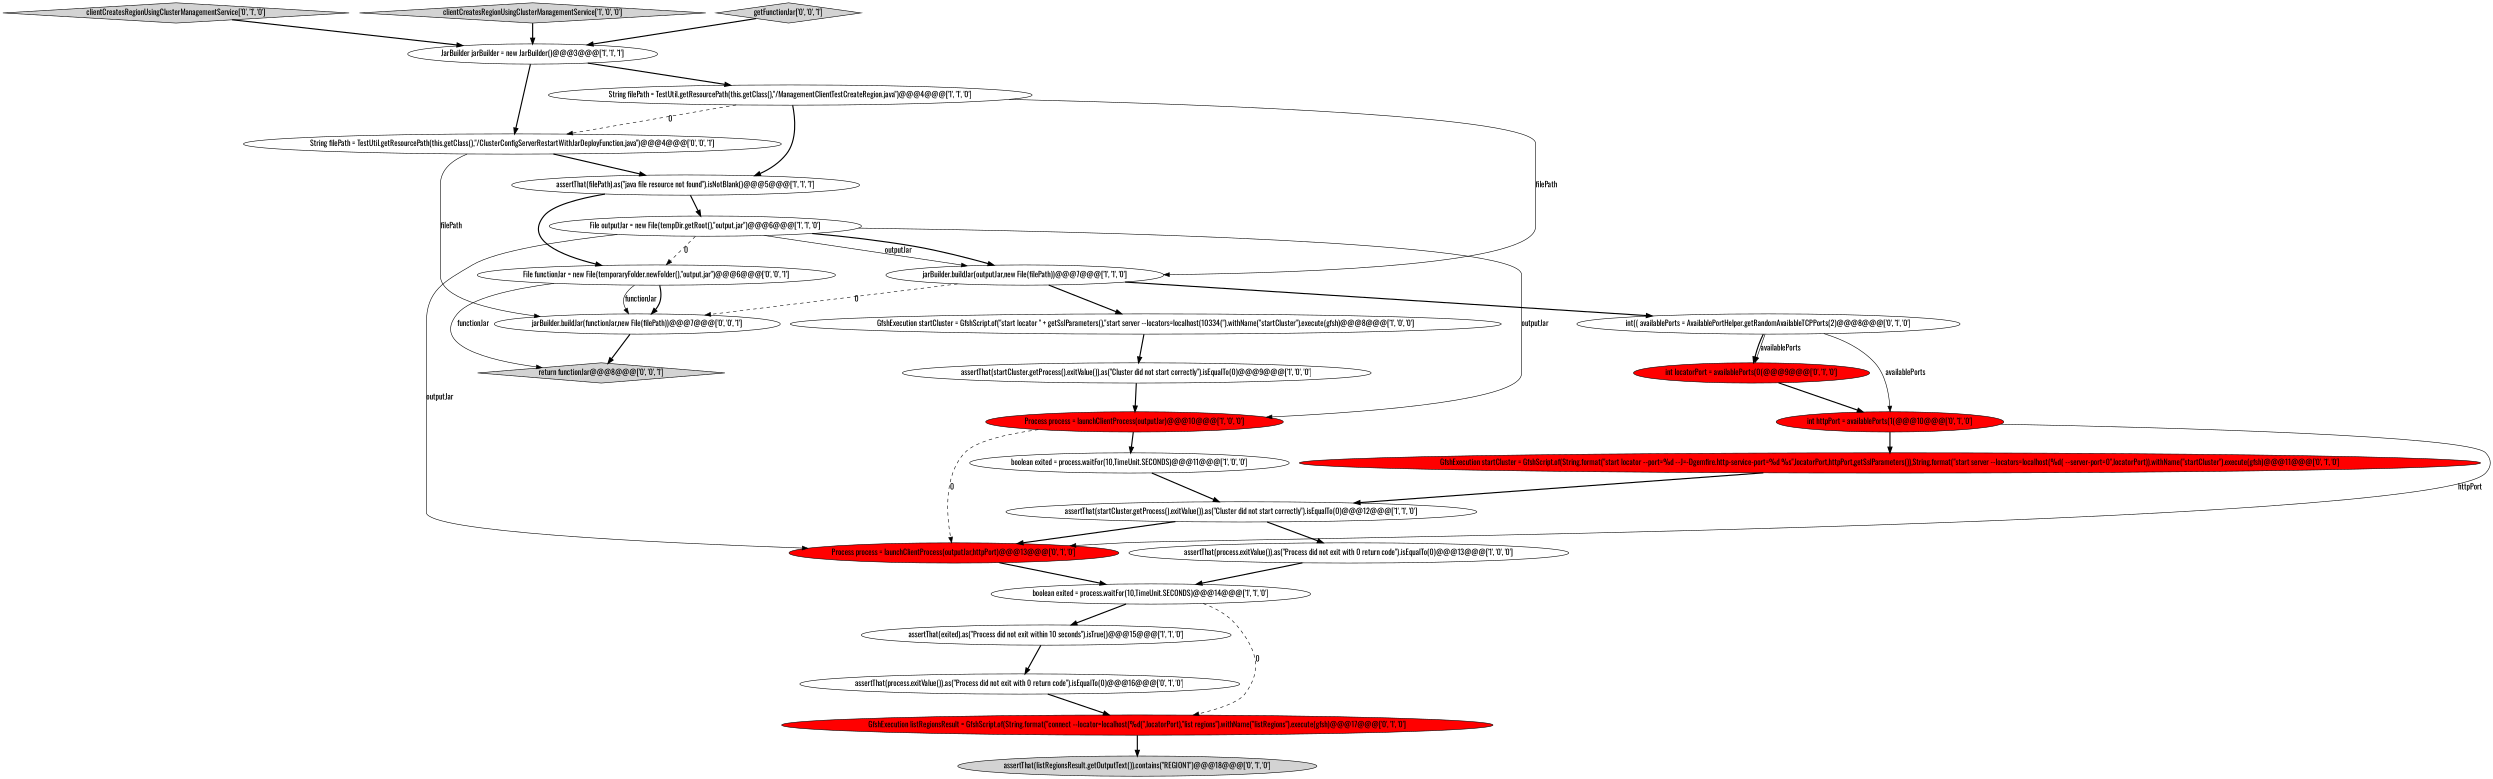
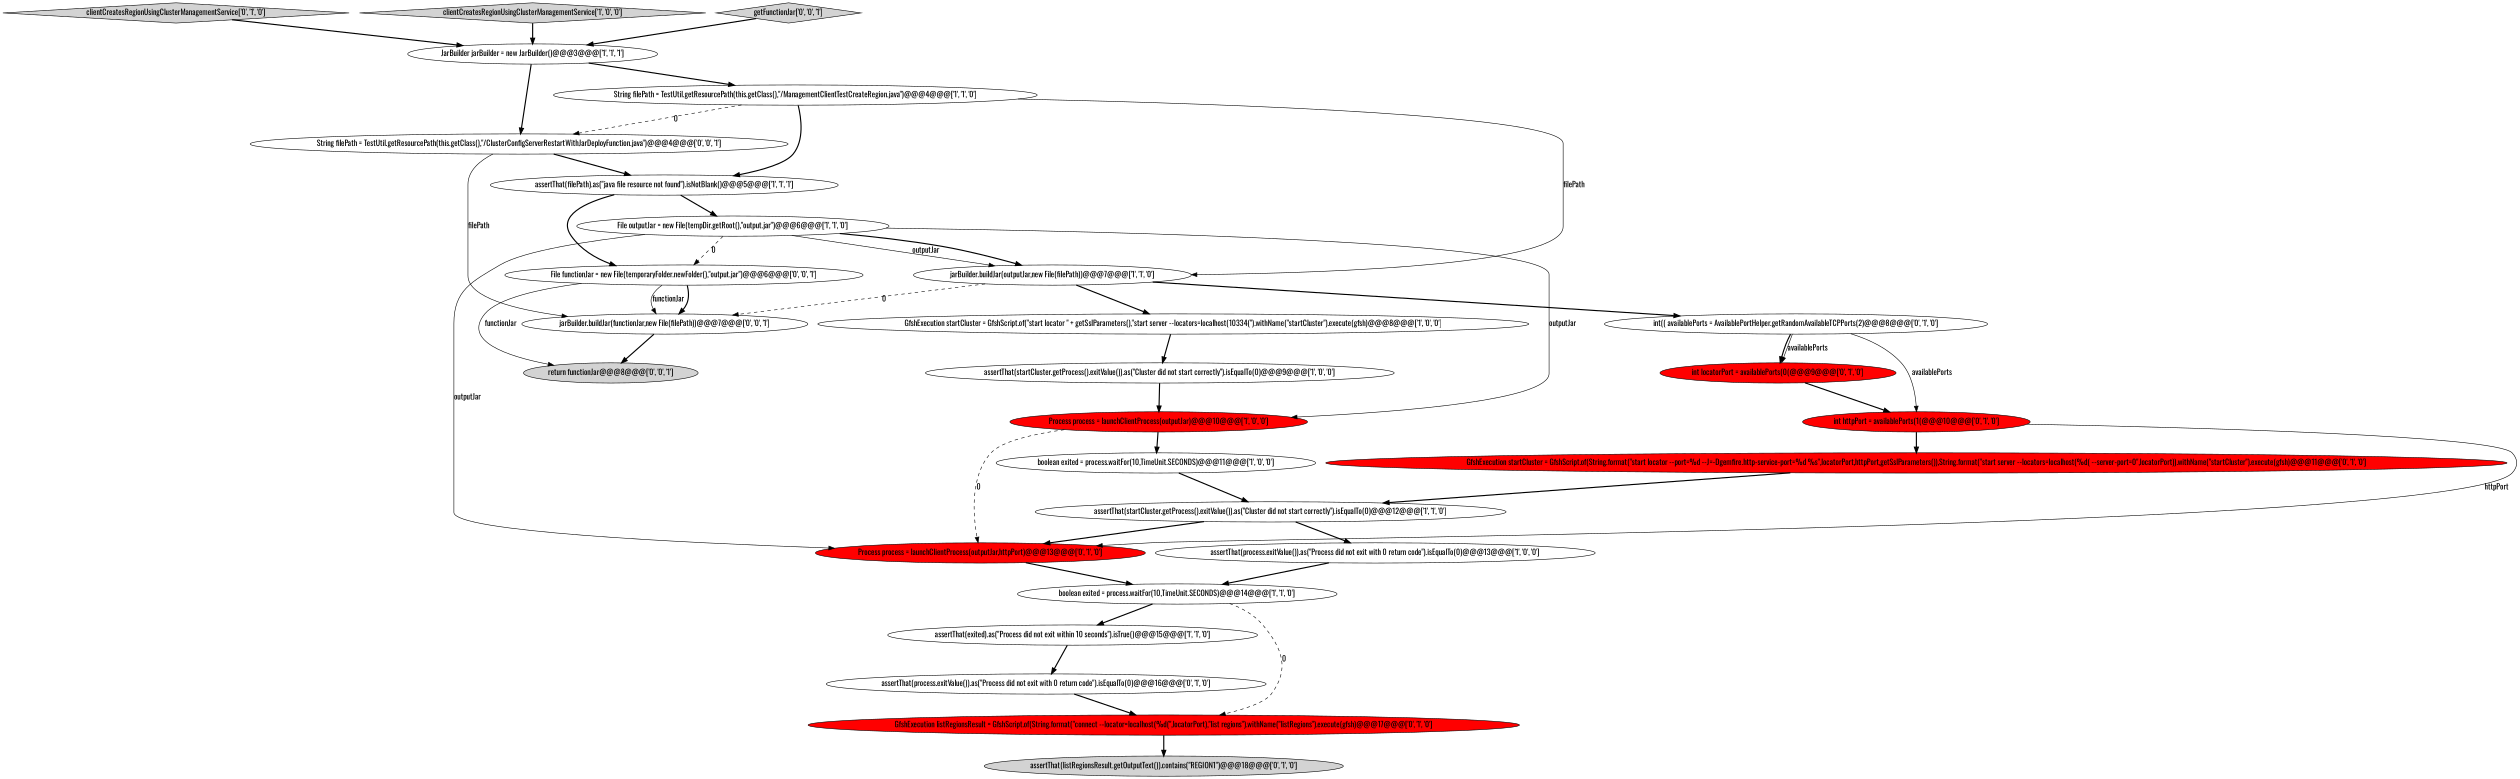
  digraph {
    fontname=Oswald
    node [fillcolor=white shape=ellipse style=filled fontname=Oswald]
    edge [style=bold fontname=Oswald]
    n1 [label="assertThat(process.exitValue()).as(\"Process did not exit with 0 return code\").isEqualTo(0)@@@16@@@['0', '1', '0']"]
    n2 [fillcolor=red label="GfshExecution listRegionsResult = GfshScript.of(String.format(\"connect --locator=localhost(%d(\",locatorPort),\"list regions\").withName(\"listRegions\").execute(gfsh)@@@17@@@['0', '1', '0']"]
    n3 [label="GfshExecution startCluster = GfshScript.of(\"start locator \" + getSslParameters(),\"start server --locators=localhost(10334(\").withName(\"startCluster\").execute(gfsh)@@@8@@@['1', '0', '0']"]
    n4 [label="assertThat(startCluster.getProcess().exitValue()).as(\"Cluster did not start correctly\").isEqualTo(0)@@@9@@@['1', '0', '0']"]
    n5 [fillcolor=red label="Process process = launchClientProcess(outputJar,httpPort)@@@13@@@['0', '1', '0']"]
    n6 [label="boolean exited = process.waitFor(10,TimeUnit.SECONDS)@@@14@@@['1', '1', '0']"]
    n7 [fillcolor=lightgray label="assertThat(listRegionsResult.getOutputText()).contains(\"REGION1\")@@@18@@@['0', '1', '0']"]
    n8 [label="JarBuilder jarBuilder = new JarBuilder()@@@3@@@['1', '1', '1']"]
    n9 [label="String filePath = TestUtil.getResourcePath(this.getClass(),\"/ManagementClientTestCreateRegion.java\")@@@4@@@['1', '1', '0']"]
    n10 [label="String filePath = TestUtil.getResourcePath(this.getClass(),\"/ClusterConfigServerRestartWithJarDeployFunction.java\")@@@4@@@['0', '0', '1']"]
    n11 [fillcolor=red label="Process process = launchClientProcess(outputJar)@@@10@@@['1', '0', '0']"]
    n12 [label="boolean exited = process.waitFor(10,TimeUnit.SECONDS)@@@11@@@['1', '0', '0']"]
    n13 [label="assertThat(startCluster.getProcess().exitValue()).as(\"Cluster did not start correctly\").isEqualTo(0)@@@12@@@['1', '1', '0']"]
    n14 [label="File functionJar = new File(temporaryFolder.newFolder(),\"output.jar\")@@@6@@@['0', '0', '1']"]
    n15 [label="jarBuilder.buildJar(functionJar,new File(filePath))@@@7@@@['0', '0', '1']"]
-   n16 [fillcolor=lightgray label="return functionJar@@@8@@@['0', '0', '1']" shape=diamond]
+   n16 [fillcolor=lightgray label="return functionJar@@@8@@@['0', '0', '1']"]
    n17 [fillcolor=lightgray label="clientCreatesRegionUsingClusterManagementService['0', '1', '0']" shape=diamond]
    n18 [fillcolor=red label="GfshExecution startCluster = GfshScript.of(String.format(\"start locator --port=%d --J=-Dgemfire.http-service-port=%d %s\",locatorPort,httpPort,getSslParameters()),String.format(\"start server --locators=localhost(%d( --server-port=0\",locatorPort)).withName(\"startCluster\").execute(gfsh)@@@11@@@['0', '1', '0']"]
    n19 [fillcolor=red label="int locatorPort = availablePorts(0(@@@9@@@['0', '1', '0']"]
    n20 [fillcolor=red label="int httpPort = availablePorts(1(@@@10@@@['0', '1', '0']"]
    n21 [label="assertThat(process.exitValue()).as(\"Process did not exit with 0 return code\").isEqualTo(0)@@@13@@@['1', '0', '0']"]
    n22 [label="jarBuilder.buildJar(outputJar,new File(filePath))@@@7@@@['1', '1', '0']"]
    n23 [label="assertThat(filePath).as(\"java file resource not found\").isNotBlank()@@@5@@@['1', '1', '1']"]
    n24 [fillcolor=lightgray label="clientCreatesRegionUsingClusterManagementService['1', '0', '0']" shape=diamond]
    n25 [label="assertThat(exited).as(\"Process did not exit within 10 seconds\").isTrue()@@@15@@@['1', '1', '0']"]
    n26 [label="int(( availablePorts = AvailablePortHelper.getRandomAvailableTCPPorts(2)@@@8@@@['0', '1', '0']"]
    n27 [fillcolor=lightgray label="getFunctionJar['0', '0', '1']" shape=diamond]
    n28 [label="File outputJar = new File(tempDir.getRoot(),\"output.jar\")@@@6@@@['1', '1', '0']"]
    n1 -> n2
    n2 -> n7
    n3 -> n4
    n4 -> n11
    n5 -> n6
    n6 -> n2 [label=0 style=dashed]
    n6 -> n25
    n8 -> n9
    n8 -> n10
    n9 -> n10 [label=0 style=dashed]
    n9 -> n22 [label=filePath style=solid]
    n9 -> n23
    n10 -> n15 [label=filePath style=solid]
    n10 -> n23
    n11 -> n5 [label=0 style=dashed]
    n11 -> n12
    n12 -> n13
    n13 -> n5
    n13 -> n21
    n14 -> n15
    n14 -> n15 [label=functionJar style=solid]
    n14 -> n16 [label=functionJar style=solid]
    n15 -> n16
    n17 -> n8
    n18 -> n13
    n19 -> n20
    n20 -> n5 [label=httpPort style=solid]
    n20 -> n18
    n21 -> n6
    n22 -> n3
    n22 -> n15 [label=0 style=dashed]
    n22 -> n26
    n23 -> n14
    n23 -> n28
    n24 -> n8
    n25 -> n1
    n26 -> n19
    n26 -> n19 [label=availablePorts style=solid]
    n26 -> n20 [label=availablePorts style=solid]
    n27 -> n8
    n28 -> n5 [label=outputJar style=solid]
    n28 -> n11 [label=outputJar style=solid]
    n28 -> n14 [label=0 style=dashed]
    n28 -> n22 [label=outputJar style=solid]
    n28 -> n22
  }
